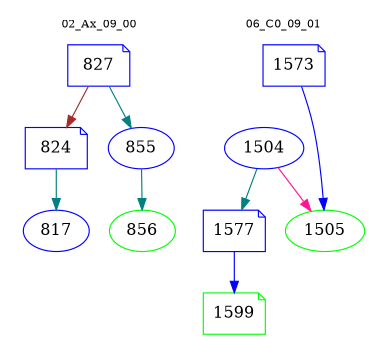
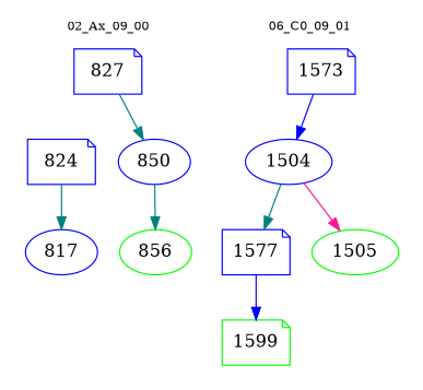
  digraph {
    node [color=blue shape=note]
    edge [color=teal]
    n1 [label=827]
    n2 [label=824]
-   n3 [label=855 shape=ellipse]
+   n3 [label=850 shape=ellipse]
    n4 [label=817 shape=ellipse]
    n5 [color=green label=856 shape=ellipse]
    n6 [label=1573]
    n7 [label=1504 shape=ellipse]
    n8 [label=1577]
    n9 [color=green label=1505 shape=ellipse]
    n10 [color=green label=1599]
    subgraph cluster_1 {
      color=white
      fontsize=10
      label="02_Ax_09_00"
      n1
      n2
      n3
      n4
      n5
    }
    subgraph cluster_2 {
      color=white
      fontsize=10
      label="06_C0_09_01"
      n6
      n7
      n8
      n9
      n10
    }
-   n1 -> n2 [color=brown]
    n1 -> n3
    n2 -> n4
    n3 -> n5
-   n6 -> n9 [color=blue]
+   n6 -> n7 [color=blue]
    n7 -> n8
    n7 -> n9 [color=deeppink]
    n8 -> n10 [color=blue]
  }
